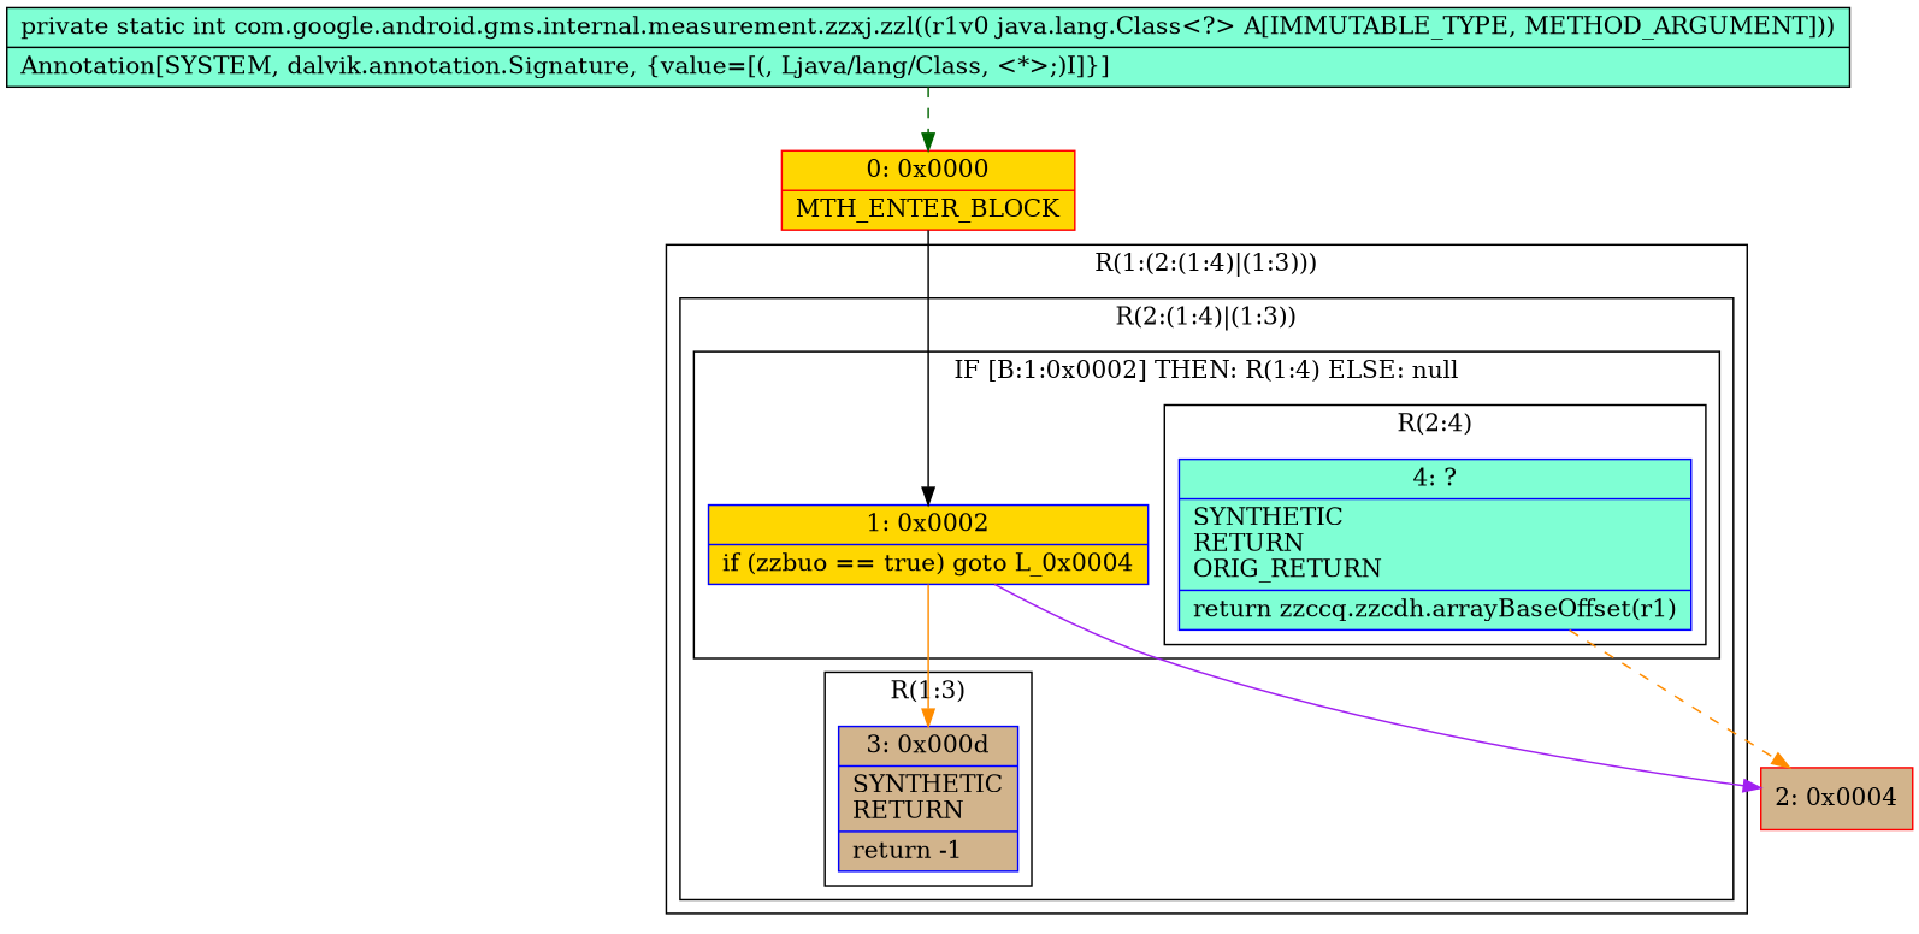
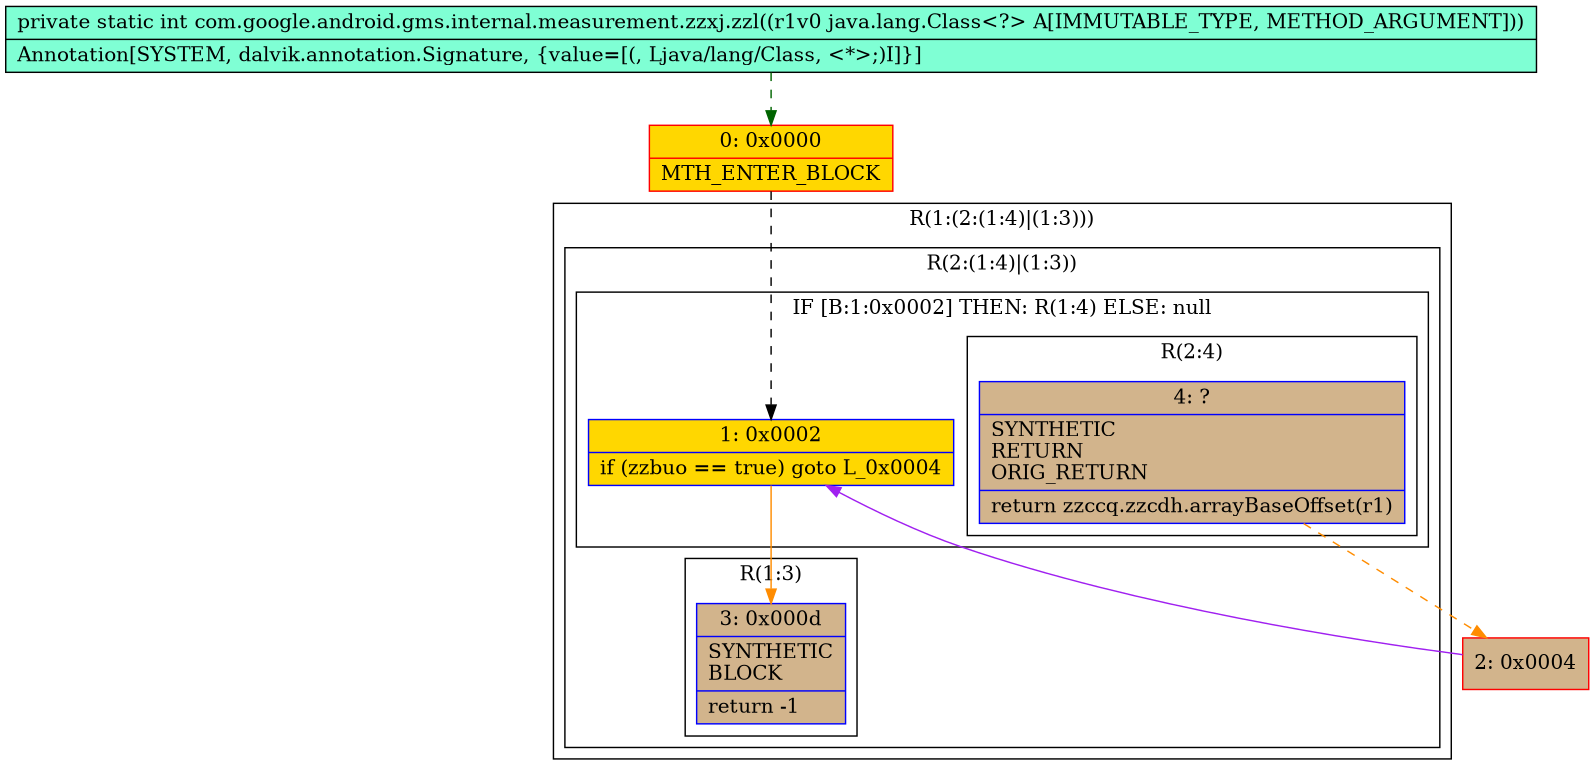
  digraph {
    node [color=blue fillcolor=aquamarine shape=record style=filled]
    edge [color=darkorange style=solid]
-   n1 [label="{4\:\ ?|SYNTHETIC\lRETURN\lORIG_RETURN\l|return zzccq.zzcdh.arrayBaseOffset(r1)\l}"]
+   n1 [fillcolor=tan label="{4\:\ ?|SYNTHETIC\lRETURN\lORIG_RETURN\l|return zzccq.zzcdh.arrayBaseOffset(r1)\l}"]
    n2 [fillcolor=gold label="{1\:\ 0x0002|if (zzbuo == true) goto L_0x0004\l}"]
-   n3 [fillcolor=tan label="{3\:\ 0x000d|SYNTHETIC\lRETURN\l|return \-1\l}"]
+   n3 [fillcolor=tan label="{3\:\ 0x000d|SYNTHETIC\lBLOCK\l|return \-1\l}"]
    n4 [color=red fillcolor=tan label="{2\:\ 0x0004}"]
    n5 [color=red fillcolor=gold label="{0\:\ 0x0000|MTH_ENTER_BLOCK\l}"]
    n6 [label="{private static int com.google.android.gms.internal.measurement.zzxj.zzl((r1v0 java.lang.Class\<?\> A[IMMUTABLE_TYPE, METHOD_ARGUMENT]))  | Annotation[SYSTEM, dalvik.annotation.Signature, \{value=[(, Ljava\/lang\/Class, \<*\>;)I]\}]\l}" color=""]
    subgraph cluster_1 {
      label="R(1:(2:(1:4)|(1:3)))"
      subgraph cluster_2 {
        label="R(2:(1:4)|(1:3))"
        subgraph cluster_3 {
          label="IF [B:1:0x0002] THEN: R(1:4) ELSE: null"
          n2
          subgraph cluster_4 {
            label="R(2:4)"
            n1
          }
        }
        subgraph cluster_5 {
          label="R(1:3)"
          n3
        }
      }
    }
    n1 -> n4 [style=dashed]
    n2 -> n3
-   n2 -> n4 [color=purple]
-   n5 -> n2 [color=black]
+   n4 -> n2 [color=purple]
+   n5 -> n2 [color=black style=dashed]
    n6 -> n5 [color=darkgreen style=dashed]
  }
